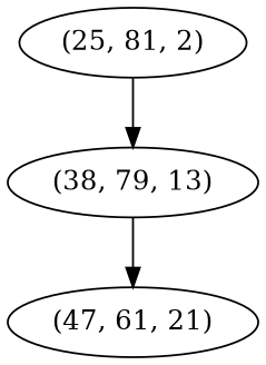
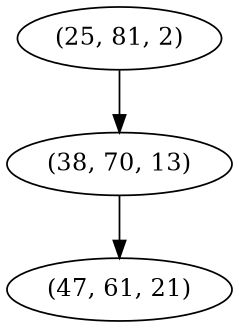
  digraph {
    n1 [label="(25, 81, 2)"]
-   "(38, 70, 13)" [label="(38, 79, 13)"]
+   "(38, 70, 13)"
    "(47, 61, 21)"
    n1 -> "(38, 70, 13)"
    "(38, 70, 13)" -> "(47, 61, 21)"
  }
